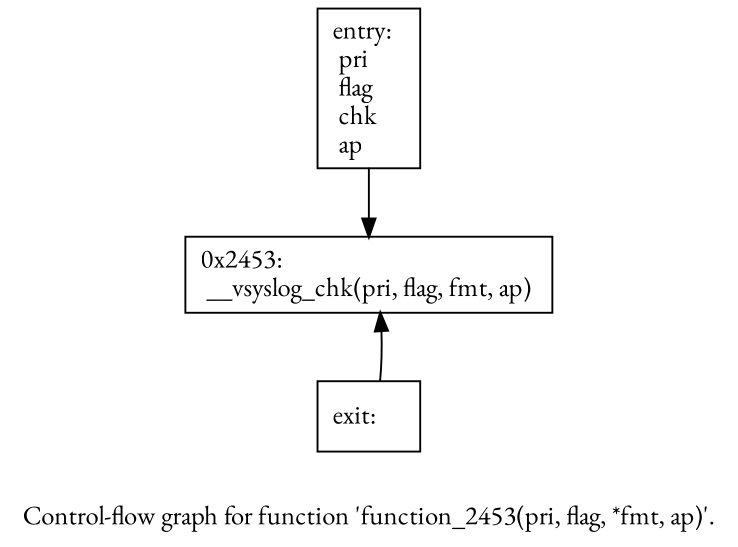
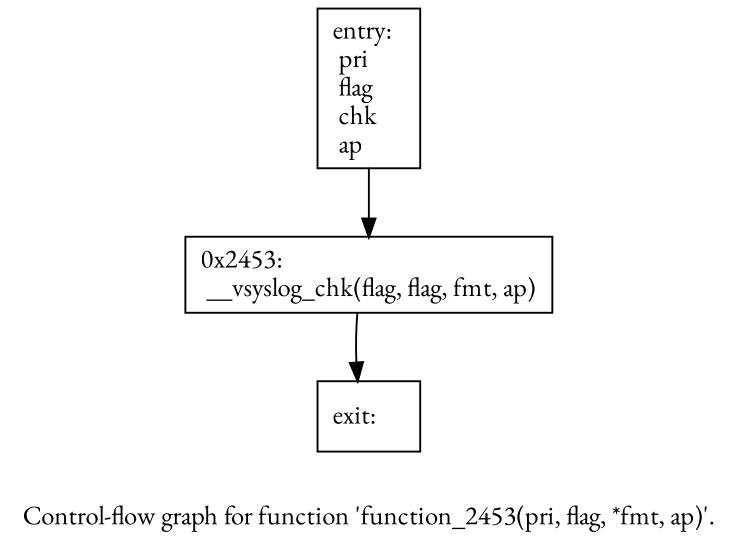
  digraph {
    fontname="EB Garamond"
    label="Control-flow graph for function 'function_2453(pri, flag, *fmt, ap)'."
    node [fontname="EB Garamond" shape=record]
    edge [fontname="EB Garamond"]
    n1 [label="{entry:\l  pri\l  flag\l  chk\l  ap\l}"]
-   n2 [label="{0x2453:\l  __vsyslog_chk(pri, flag, fmt, ap)\l}"]
+   n2 [label="{0x2453:\l  __vsyslog_chk(flag, flag, fmt, ap)\l}"]
    n3 [label="{exit:\l}"]
    n1 -> n2
-   n3 -> n2
+   n2 -> n3
  }
